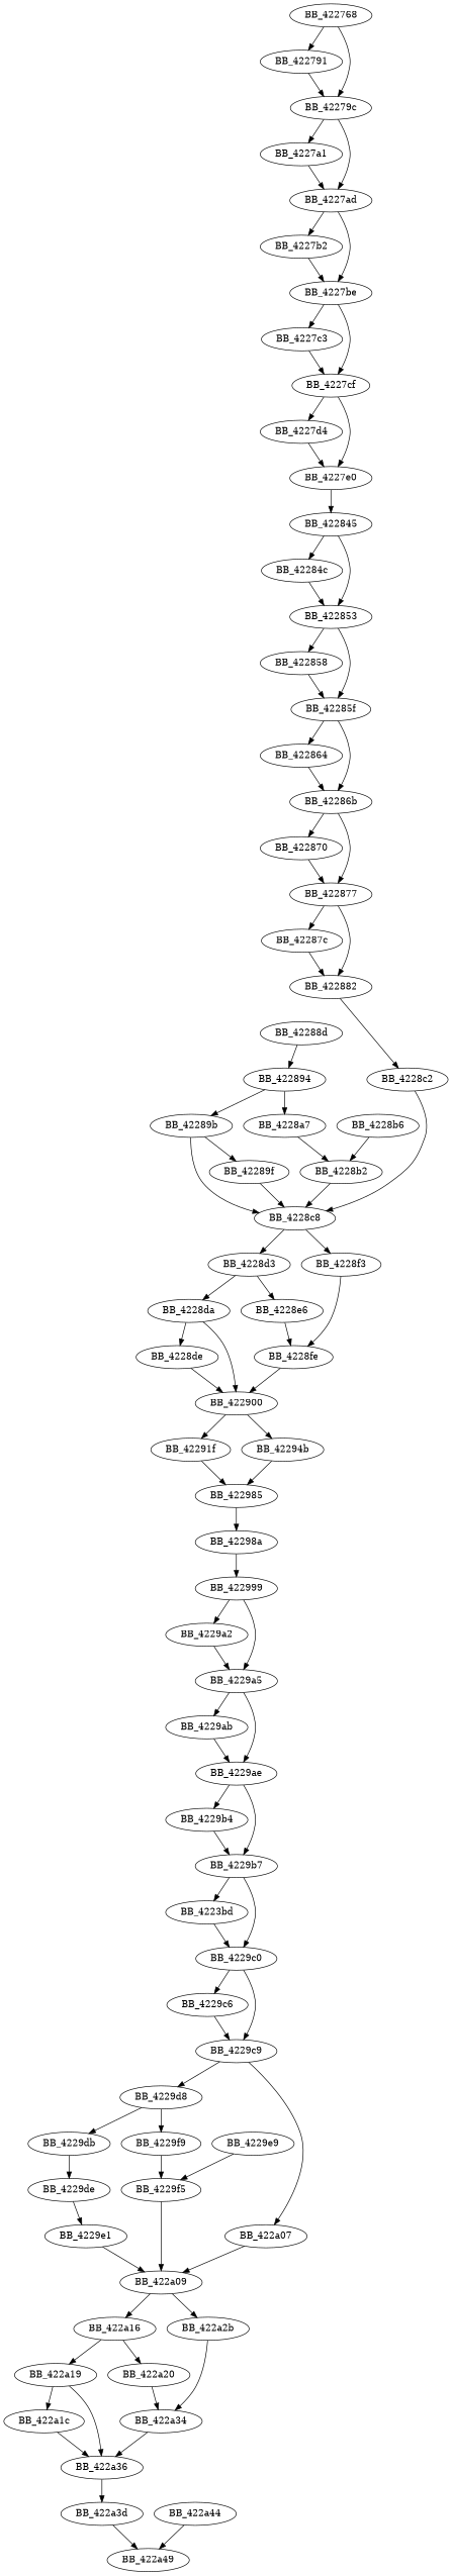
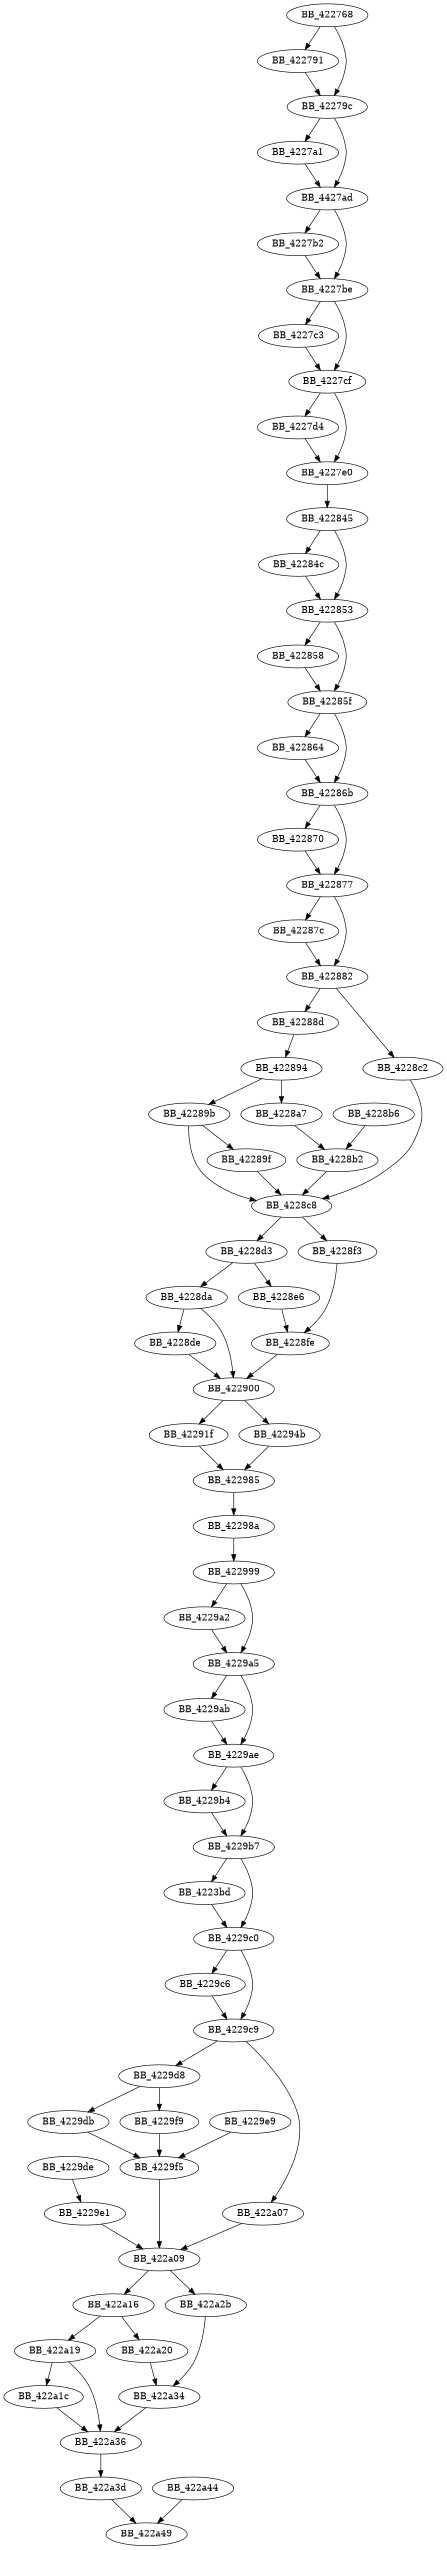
  digraph {
    BB_422768
    BB_422791
    BB_42279c
    BB_4227a1
-   BB_4227ad
+   BB_4227ad [label=BB_4427ad]
    BB_4227b2
    BB_4227be
    BB_4227c3
    BB_4227cf
    BB_4227d4
    BB_4227e0
    BB_422845
    BB_42284c
    BB_422853
    BB_422858
    BB_42285f
    BB_422864
    BB_42286b
    BB_422870
    BB_422877
    BB_42287c
    BB_422882
    BB_42288d
    BB_4228c2
    BB_422894
    BB_4228c8
    BB_42289b
    BB_4228a7
    BB_4228b6
    BB_4228b2
    BB_4228d3
    BB_4228f3
    BB_42289f
    BB_4228da
    BB_4228e6
    BB_4228fe
    BB_4228de
    BB_422900
    BB_42291f
    BB_42294b
    BB_422985
    BB_42298a
    BB_422999
    BB_4229a2
    BB_4229a5
    BB_4229ab
    BB_4229ae
    BB_4229b4
    BB_4229b7
    n50 [label=BB_4223bd]
    BB_4229c0
    BB_4229c6
    BB_4229c9
    BB_4229d8
    BB_422a07
    BB_4229db
    BB_4229f9
    BB_422a09
    BB_4229de
    BB_4229f5
    BB_422a16
    BB_422a2b
    BB_4229e1
    BB_4229e9
    BB_422a19
    BB_422a20
    BB_422a34
    BB_422a1c
    BB_422a36
    BB_422a3d
    BB_422a49
    BB_422a44
    BB_422768 -> BB_422791
    BB_422768 -> BB_42279c
    BB_422791 -> BB_42279c
    BB_42279c -> BB_4227a1
    BB_42279c -> BB_4227ad
    BB_4227a1 -> BB_4227ad
    BB_4227ad -> BB_4227b2
    BB_4227ad -> BB_4227be
    BB_4227b2 -> BB_4227be
    BB_4227be -> BB_4227c3
    BB_4227be -> BB_4227cf
    BB_4227c3 -> BB_4227cf
    BB_4227cf -> BB_4227d4
    BB_4227cf -> BB_4227e0
    BB_4227d4 -> BB_4227e0
    BB_4227e0 -> BB_422845
    BB_422845 -> BB_42284c
    BB_422845 -> BB_422853
    BB_42284c -> BB_422853
    BB_422853 -> BB_422858
    BB_422853 -> BB_42285f
    BB_422858 -> BB_42285f
    BB_42285f -> BB_422864
    BB_42285f -> BB_42286b
    BB_422864 -> BB_42286b
    BB_42286b -> BB_422870
    BB_42286b -> BB_422877
    BB_422870 -> BB_422877
    BB_422877 -> BB_42287c
    BB_422877 -> BB_422882
    BB_42287c -> BB_422882
+   BB_422882 -> BB_42288d
    BB_422882 -> BB_4228c2
    BB_42288d -> BB_422894
    BB_4228c2 -> BB_4228c8
    BB_422894 -> BB_42289b
    BB_422894 -> BB_4228a7
    BB_4228c8 -> BB_4228d3
    BB_4228c8 -> BB_4228f3
    BB_42289b -> BB_4228c8
    BB_42289b -> BB_42289f
    BB_4228a7 -> BB_4228b2
    BB_4228b6 -> BB_4228b2
    BB_4228b2 -> BB_4228c8
    BB_4228d3 -> BB_4228da
    BB_4228d3 -> BB_4228e6
    BB_4228f3 -> BB_4228fe
    BB_42289f -> BB_4228c8
    BB_4228da -> BB_4228de
    BB_4228da -> BB_422900
    BB_4228e6 -> BB_4228fe
    BB_4228fe -> BB_422900
    BB_4228de -> BB_422900
    BB_422900 -> BB_42291f
    BB_422900 -> BB_42294b
    BB_42291f -> BB_422985
    BB_42294b -> BB_422985
    BB_422985 -> BB_42298a
    BB_42298a -> BB_422999
    BB_422999 -> BB_4229a2
    BB_422999 -> BB_4229a5
    BB_4229a2 -> BB_4229a5
    BB_4229a5 -> BB_4229ab
    BB_4229a5 -> BB_4229ae
    BB_4229ab -> BB_4229ae
    BB_4229ae -> BB_4229b4
    BB_4229ae -> BB_4229b7
    BB_4229b4 -> BB_4229b7
    BB_4229b7 -> n50
    BB_4229b7 -> BB_4229c0
    n50 -> BB_4229c0
    BB_4229c0 -> BB_4229c6
    BB_4229c0 -> BB_4229c9
    BB_4229c6 -> BB_4229c9
    BB_4229c9 -> BB_4229d8
    BB_4229c9 -> BB_422a07
    BB_4229d8 -> BB_4229db
    BB_4229d8 -> BB_4229f9
    BB_422a07 -> BB_422a09
-   BB_4229db -> BB_4229de
+   BB_4229db -> BB_4229f5
    BB_4229f9 -> BB_4229f5
    BB_422a09 -> BB_422a16
    BB_422a09 -> BB_422a2b
    BB_4229de -> BB_4229e1
    BB_4229f5 -> BB_422a09
    BB_422a16 -> BB_422a19
    BB_422a16 -> BB_422a20
    BB_422a2b -> BB_422a34
    BB_4229e1 -> BB_422a09
    BB_4229e9 -> BB_4229f5
    BB_422a19 -> BB_422a1c
    BB_422a19 -> BB_422a36
    BB_422a20 -> BB_422a34
    BB_422a34 -> BB_422a36
    BB_422a1c -> BB_422a36
    BB_422a36 -> BB_422a3d
    BB_422a3d -> BB_422a49
    BB_422a44 -> BB_422a49
  }
